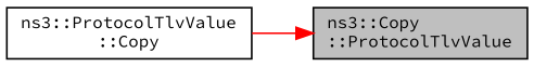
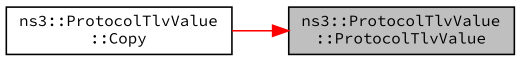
  digraph {
    rankdir=RL
    fontname="Source Code Pro"
    node [color=black fontname="Source Code Pro" fontsize=10 shape=record style=filled]
-   n1 [fillcolor=grey75 fontcolor=black height=0.2 label="ns3::Copy\l::ProtocolTlvValue" width=0.4]
+   n1 [fillcolor=grey75 fontcolor=black height=0.2 label="ns3::ProtocolTlvValue\l::ProtocolTlvValue" width=0.4]
    n2 [fillcolor=white height=0.2 label="ns3::ProtocolTlvValue\l::Copy" width=0.4]
    n1 -> n2 [color=red dir=back fontname="Source Code Pro" fontsize=10 labelfontname=Helvetica labelfontsize=10 style=solid]
  }
